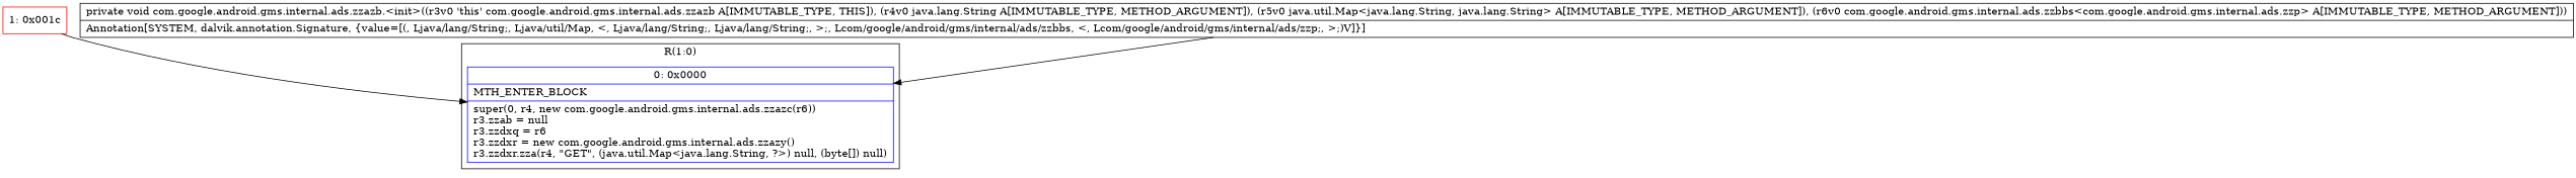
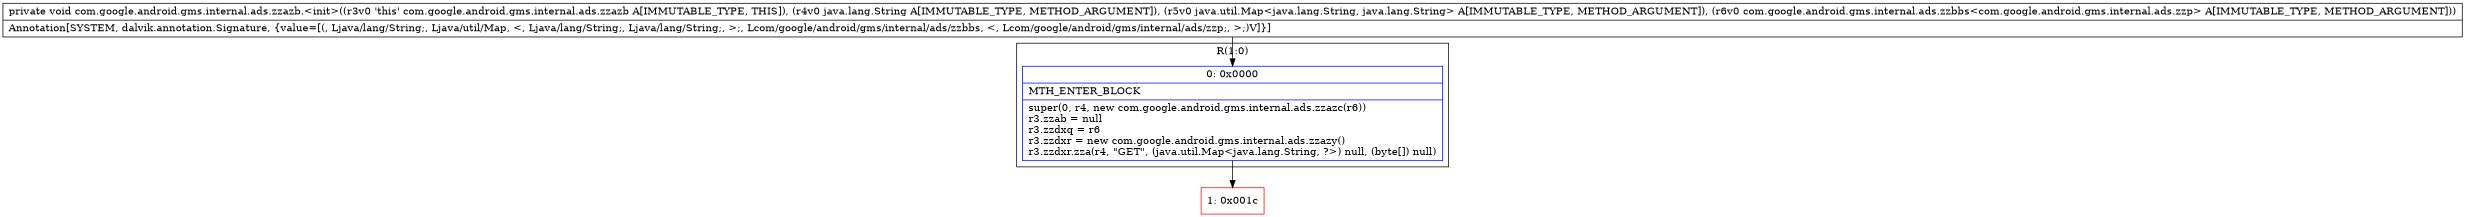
  digraph {
    node [shape=record]
    n1 [color=blue label="{0\:\ 0x0000|MTH_ENTER_BLOCK\l|super(0, r4, new com.google.android.gms.internal.ads.zzazc(r6))\lr3.zzab = null\lr3.zzdxq = r6\lr3.zzdxr = new com.google.android.gms.internal.ads.zzazy()\lr3.zzdxr.zza(r4, \"GET\", (java.util.Map\<java.lang.String, ?\>) null, (byte[]) null)\l}"]
    n2 [color=red label="{1\:\ 0x001c}"]
    n3 [label="{private void com.google.android.gms.internal.ads.zzazb.\<init\>((r3v0 'this' com.google.android.gms.internal.ads.zzazb A[IMMUTABLE_TYPE, THIS]), (r4v0 java.lang.String A[IMMUTABLE_TYPE, METHOD_ARGUMENT]), (r5v0 java.util.Map\<java.lang.String, java.lang.String\> A[IMMUTABLE_TYPE, METHOD_ARGUMENT]), (r6v0 com.google.android.gms.internal.ads.zzbbs\<com.google.android.gms.internal.ads.zzp\> A[IMMUTABLE_TYPE, METHOD_ARGUMENT]))  | Annotation[SYSTEM, dalvik.annotation.Signature, \{value=[(, Ljava\/lang\/String;, Ljava\/util\/Map, \<, Ljava\/lang\/String;, Ljava\/lang\/String;, \>;, Lcom\/google\/android\/gms\/internal\/ads\/zzbbs, \<, Lcom\/google\/android\/gms\/internal\/ads\/zzp;, \>;)V]\}]\l}"]
    subgraph cluster_1 {
      label="R(1:0)"
      n1
    }
-   n2 -> n1
+   n1 -> n2
    n3 -> n1
  }
